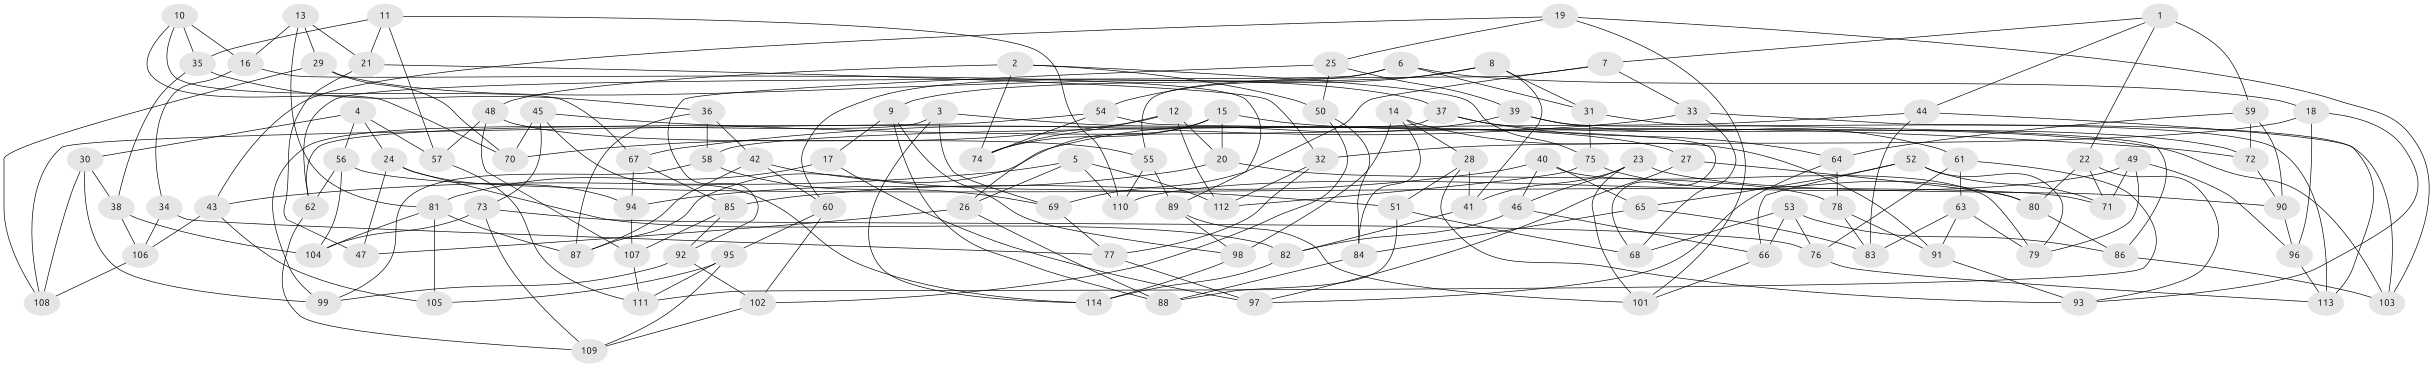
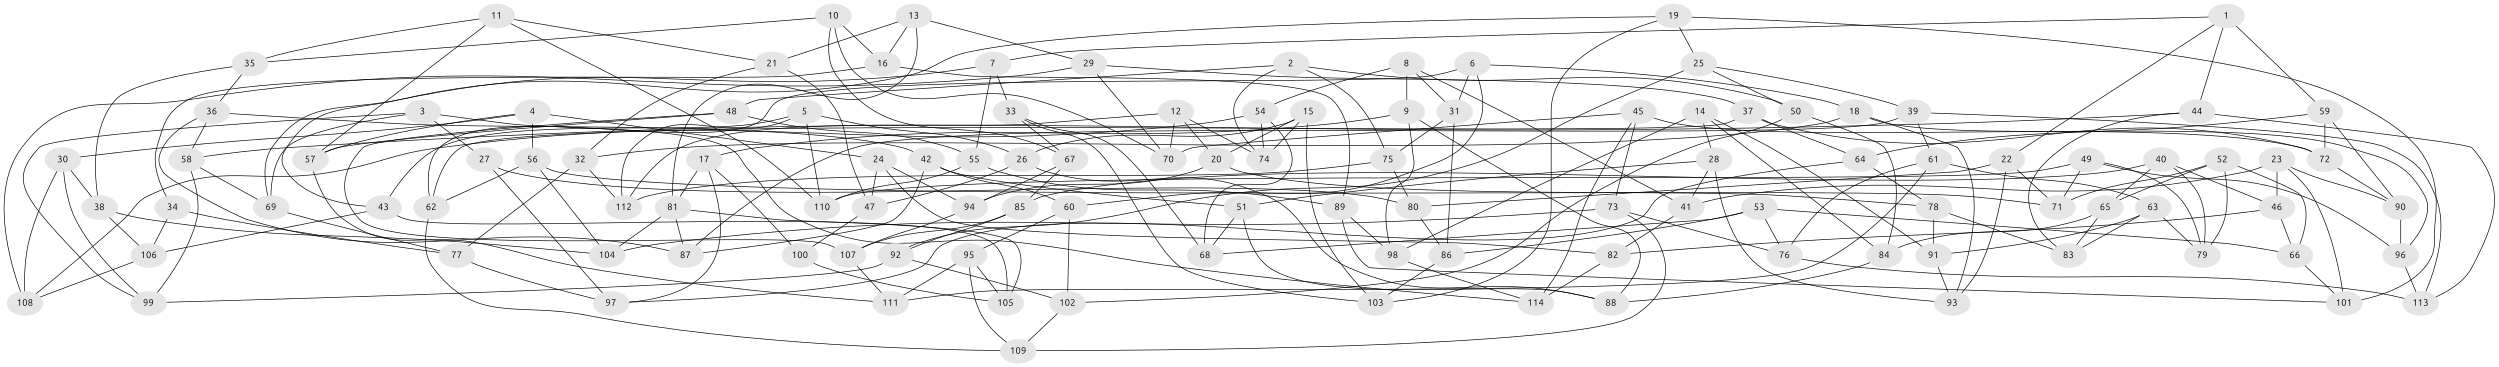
  graph {
    fontname=Ubuntu
    node [color=gray90 fontname=Ubuntu style=filled]
    edge [fontname=Ubuntu]
    1
    7
    22
    44
    59
    69
    33
    55
    93
    71
    80
    58
    113
    83
    90
    64
    72
    2
    48
    50
    74
    75
    57
    107
    84
    102
    112
    3
    27
    99
    114
    97
    77
    4
    24
    30
    56
    94
    47
    82
    108
    38
    62
    104
    111
    5
    26
    43
    110
    88
    106
    105
    6
    18
    31
    60
    32
    96
    86
    95
    109
    67
    103
    68
    89
    8
    9
    41
    54
    17
    98
    81
+   100
    10
    16
    35
    70
    34
    36
    85
    11
    21
    12
    20
    78
    13
    29
    37
    87
    14
    28
    91
    51
    15
    101
    19
    25
    39
    92
    23
    46
    66
    61
    42
    76
    63
    40
    65
    79
    45
    73
    49
    52
    53
    1 -- 7
    1 -- 22
    1 -- 44
    1 -- 59
    7 -- 69
    7 -- 33
    7 -- 55
    22 -- 93
    22 -- 71
    22 -- 80
    44 -- 58
    44 -- 113
    44 -- 83
    59 -- 90
    59 -- 64
    59 -- 72
    69 -- 77
    33 -- 67
    33 -- 103
    33 -- 68
    55 -- 110
    55 -- 89
    80 -- 86
    58 -- 69
    58 -- 99
    90 -- 96
    64 -- 97
    64 -- 78
    72 -- 90
    2 -- 48
    2 -- 50
    2 -- 74
    2 -- 75
    48 -- 55
    48 -- 57
    48 -- 107
    50 -- 84
    50 -- 102
    75 -- 80
    75 -- 112
    57 -- 111
    107 -- 111
    84 -- 88
    102 -- 109
    3 -- 69
    3 -- 27
    3 -- 99
    3 -- 114
    27 -- 80
    27 -- 97
    77 -- 97
    4 -- 57
    4 -- 24
    4 -- 30
    4 -- 56
    24 -- 94
    24 -- 47
    24 -- 82
    30 -- 99
    30 -- 108
    30 -- 38
    56 -- 71
    56 -- 62
    56 -- 104
    94 -- 107
+   47 -- 100
    82 -- 114
    38 -- 104
    38 -- 106
    62 -- 109
    5 -- 112
    5 -- 26
    5 -- 43
    5 -- 110
    26 -- 47
    26 -- 88
    43 -- 106
    43 -- 105
    106 -- 108
    6 -- 62
    6 -- 18
    6 -- 31
    6 -- 60
    18 -- 93
    18 -- 32
    18 -- 96
    31 -- 75
    31 -- 86
    60 -- 102
    60 -- 95
    32 -- 112
    32 -- 77
    96 -- 113
    86 -- 103
    95 -- 111
    95 -- 105
    95 -- 109
    67 -- 94
    67 -- 85
    89 -- 98
    89 -- 101
    8 -- 31
    8 -- 9
    8 -- 41
    8 -- 54
    9 -- 88
    9 -- 17
    9 -- 98
    41 -- 82
    54 -- 74
    54 -- 108
    54 -- 68
    17 -- 97
    17 -- 81
+   17 -- 100
    98 -- 114
    81 -- 104
    81 -- 105
    81 -- 87
+   100 -- 105
    10 -- 67
    10 -- 16
    10 -- 35
    10 -- 70
    16 -- 89
    16 -- 34
    35 -- 38
    35 -- 36
    34 -- 77
    34 -- 106
    36 -- 58
    36 -- 87
    36 -- 42
    85 -- 107
    85 -- 92
    11 -- 57
    11 -- 110
    11 -- 35
    11 -- 21
    21 -- 47
    21 -- 32
    12 -- 74
    12 -- 112
    12 -- 70
    12 -- 20
    20 -- 94
    20 -- 78
    78 -- 83
    78 -- 91
    13 -- 81
    13 -- 16
    13 -- 21
    13 -- 29
    29 -- 108
    29 -- 70
    29 -- 37
    37 -- 64
    37 -- 72
    37 -- 62
    14 -- 84
    14 -- 98
    14 -- 28
    14 -- 91
    28 -- 93
    28 -- 41
    28 -- 51
    91 -- 93
    51 -- 88
    51 -- 68
    15 -- 74
    15 -- 26
    15 -- 103
    15 -- 20
    19 -- 43
    19 -- 103
    19 -- 101
    19 -- 25
    25 -- 50
    25 -- 39
    25 -- 92
    39 -- 113
    39 -- 87
    39 -- 61
    92 -- 102
    92 -- 99
    23 -- 90
    23 -- 41
    23 -- 101
    23 -- 46
    46 -- 82
    46 -- 66
    66 -- 101
    61 -- 111
    61 -- 76
    61 -- 63
    42 -- 60
    42 -- 87
    42 -- 51
    76 -- 113
    63 -- 83
    63 -- 91
    63 -- 79
    40 -- 85
    40 -- 46
    40 -- 65
    40 -- 79
    65 -- 83
    65 -- 84
    45 -- 72
    45 -- 114
    45 -- 70
    45 -- 73
    73 -- 104
    73 -- 109
    73 -- 76
    49 -- 71
    49 -- 110
    49 -- 96
    49 -- 79
    52 -- 71
    52 -- 66
    52 -- 65
    52 -- 79
    53 -- 86
    53 -- 68
    53 -- 66
    53 -- 76
  }
